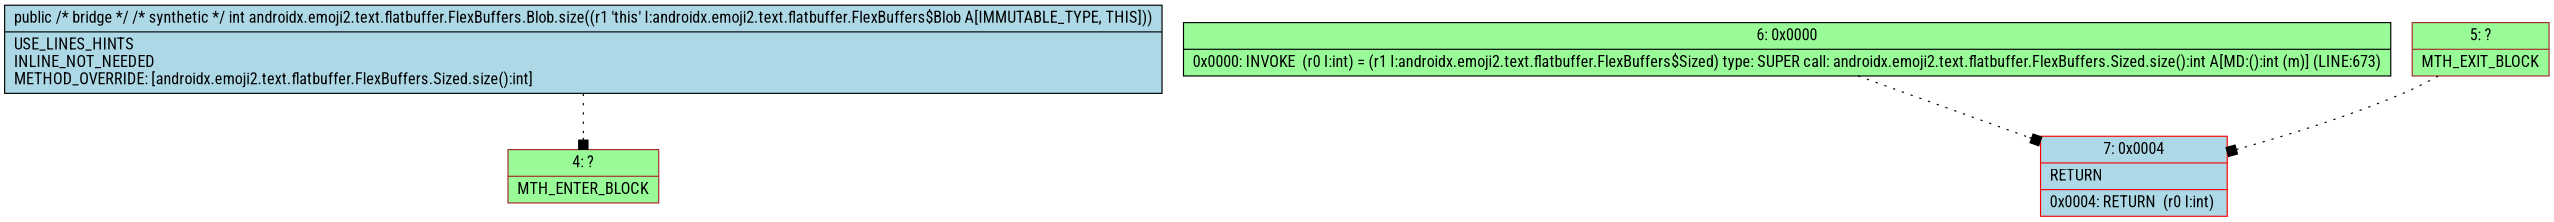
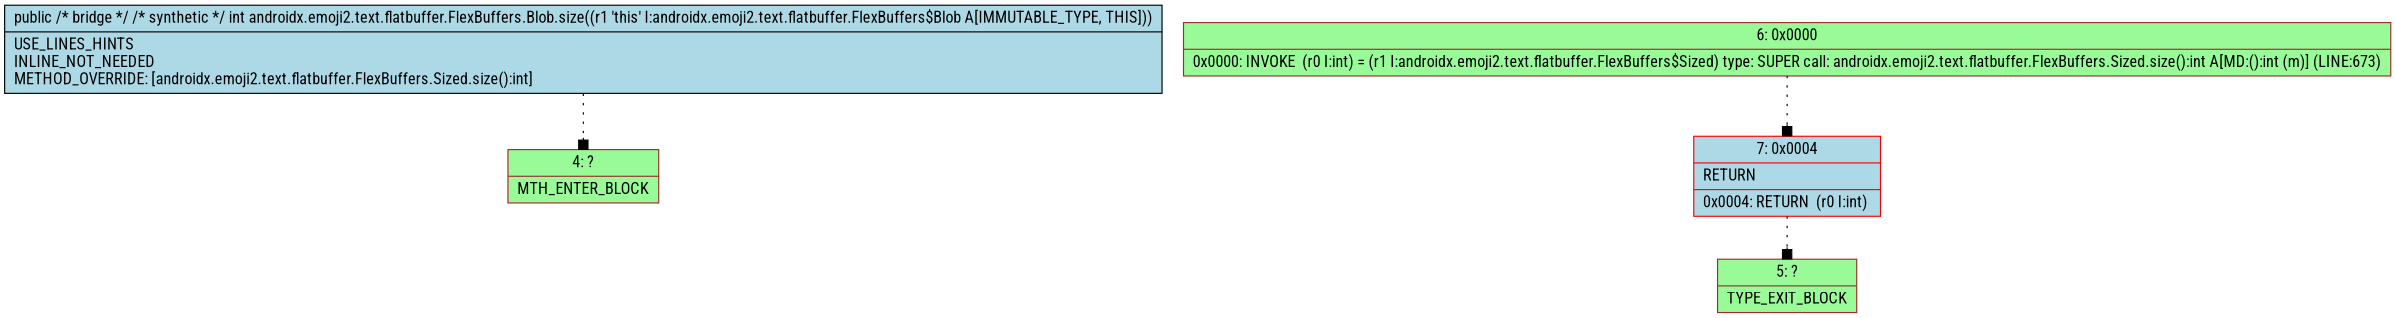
  digraph {
    fontname="Roboto Condensed"
    node [color=brown fillcolor=palegreen fontname="Roboto Condensed" shape=record style=filled]
    edge [arrowhead=box fontname="Roboto Condensed" style=dotted]
    n1 [label="{4\:\ ?|MTH_ENTER_BLOCK\l}"]
-   n2 [color=black label="{6\:\ 0x0000|0x0000: INVOKE  (r0 I:int) = (r1 I:androidx.emoji2.text.flatbuffer.FlexBuffers$Sized) type: SUPER call: androidx.emoji2.text.flatbuffer.FlexBuffers.Sized.size():int A[MD:():int (m)] (LINE:673)\l}"]
+   n2 [label="{6\:\ 0x0000|0x0000: INVOKE  (r0 I:int) = (r1 I:androidx.emoji2.text.flatbuffer.FlexBuffers$Sized) type: SUPER call: androidx.emoji2.text.flatbuffer.FlexBuffers.Sized.size():int A[MD:():int (m)] (LINE:673)\l}"]
    n3 [color=red fillcolor=lightblue label="{7\:\ 0x0004|RETURN\l|0x0004: RETURN  (r0 I:int) \l}"]
-   n4 [label="{5\:\ ?|MTH_EXIT_BLOCK\l}"]
+   n4 [label="{5\:\ ?|TYPE_EXIT_BLOCK\l}"]
    n5 [color=black fillcolor=lightblue label="{public \/* bridge *\/ \/* synthetic *\/ int androidx.emoji2.text.flatbuffer.FlexBuffers.Blob.size((r1 'this' I:androidx.emoji2.text.flatbuffer.FlexBuffers$Blob A[IMMUTABLE_TYPE, THIS]))  | USE_LINES_HINTS\lINLINE_NOT_NEEDED\lMETHOD_OVERRIDE: [androidx.emoji2.text.flatbuffer.FlexBuffers.Sized.size():int]\l}"]
    n2 -> n3
-   n4 -> n3
+   n3 -> n4
    n5 -> n1
  }
